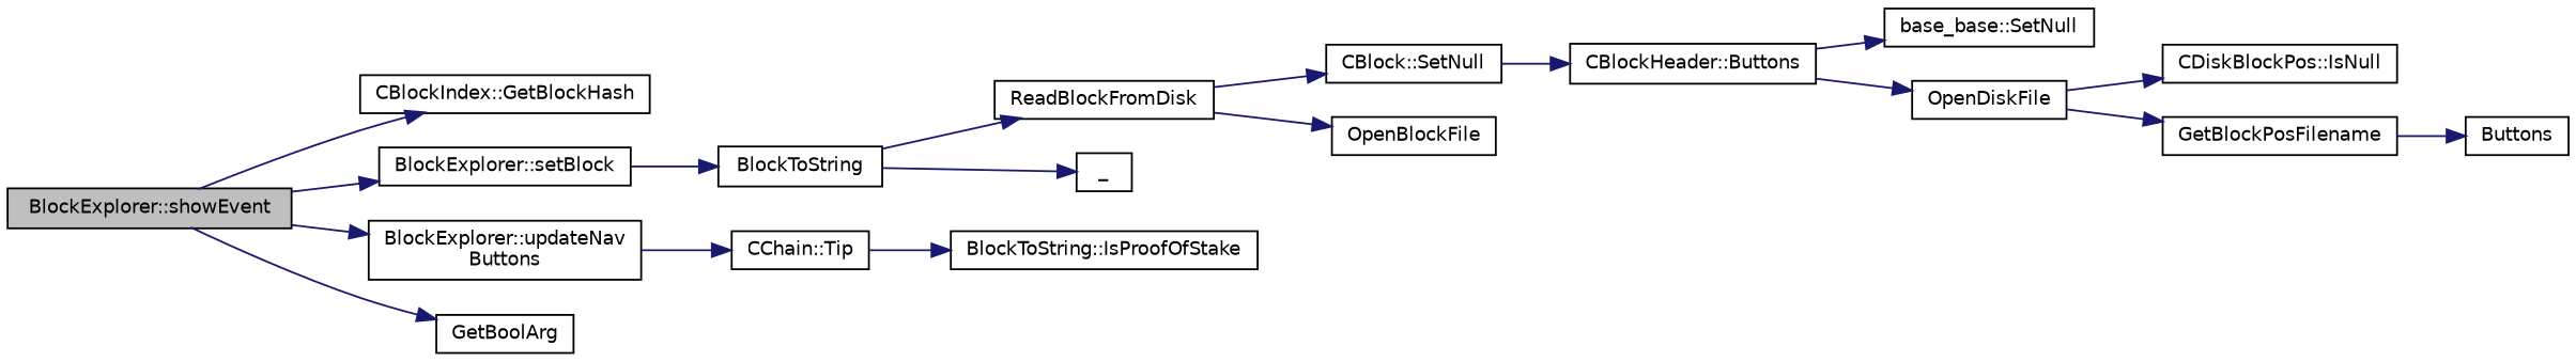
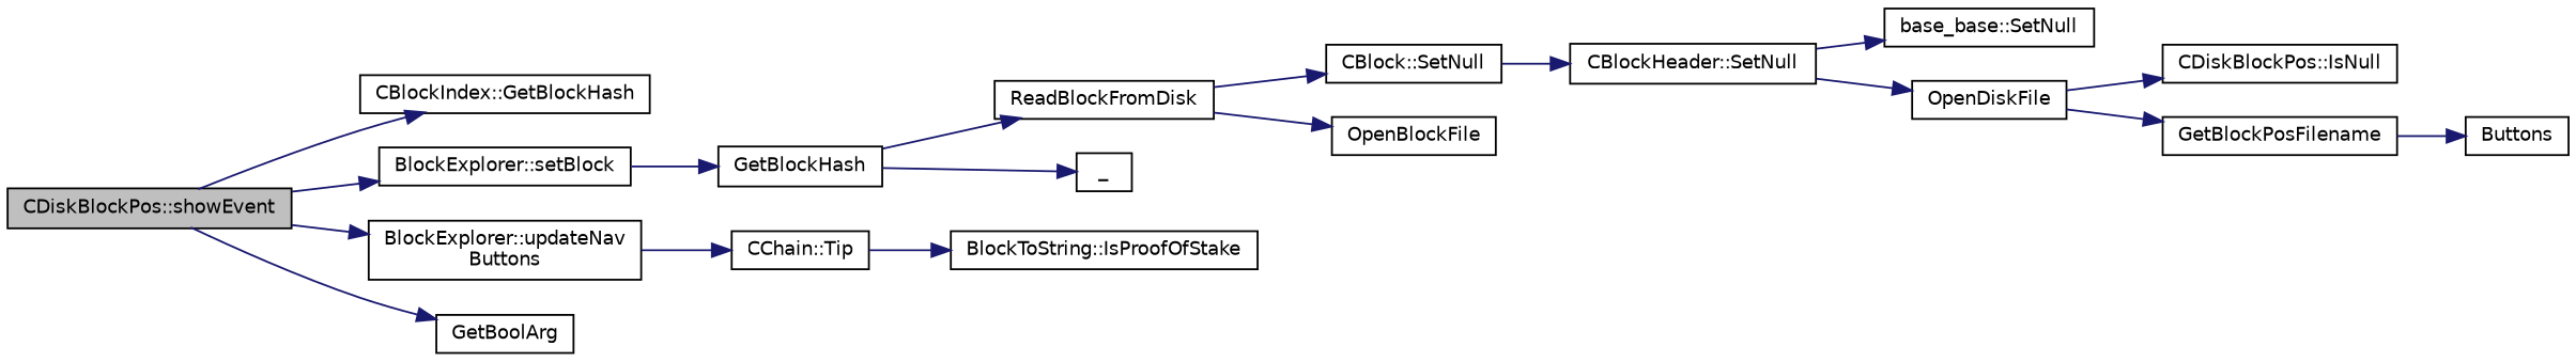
  digraph {
    rankdir=LR
    node [color=black fillcolor=white fontname=Helvetica fontsize=10 shape=record style=filled]
    edge [color=midnightblue fontname=Helvetica fontsize=10 labelfontname=Helvetica labelfontsize=10 style=solid]
-   n1 [fillcolor=grey75 fontcolor=black height=0.2 label="BlockExplorer::showEvent" width=0.4]
+   n1 [fillcolor=grey75 fontcolor=black height=0.2 label="CDiskBlockPos::showEvent" width=0.4]
    n2 [height=0.2 label="CBlockIndex::GetBlockHash" width=0.4]
    n3 [height=0.2 label="BlockExplorer::setBlock" width=0.4]
    n4 [height=0.2 label="BlockExplorer::updateNav\lButtons" width=0.4]
    n5 [height=0.2 label=GetBoolArg width=0.4]
    n6 [height=0.2 label="CChain::Tip" width=0.4]
    n7 [height=0.2 label="BlockToString::IsProofOfStake" width=0.4]
-   n8 [height=0.2 label=BlockToString width=0.4]
+   n8 [height=0.2 label=GetBlockHash width=0.4]
    n9 [height=0.2 label=ReadBlockFromDisk width=0.4]
    n10 [height=0.2 label=_ width=0.4]
    n11 [height=0.2 label="CBlock::SetNull" width=0.4]
    n12 [height=0.2 label=OpenBlockFile width=0.4]
-   n13 [height=0.2 label="CBlockHeader::Buttons" width=0.4]
+   n13 [height=0.2 label="CBlockHeader::SetNull" width=0.4]
    n14 [height=0.2 label="base_base::SetNull" width=0.4]
    n15 [height=0.2 label=OpenDiskFile width=0.4]
    n16 [height=0.2 label="CDiskBlockPos::IsNull" width=0.4]
    n17 [height=0.2 label=GetBlockPosFilename width=0.4]
    n18 [height=0.2 label=Buttons width=0.4]
    n1 -> n2
    n1 -> n3
    n1 -> n4
    n1 -> n5
    n3 -> n8
    n4 -> n6
    n6 -> n7
    n8 -> n9
    n8 -> n10
    n9 -> n11
    n9 -> n12
    n11 -> n13
    n13 -> n14
    n13 -> n15
    n15 -> n16
    n15 -> n17
    n17 -> n18
  }
